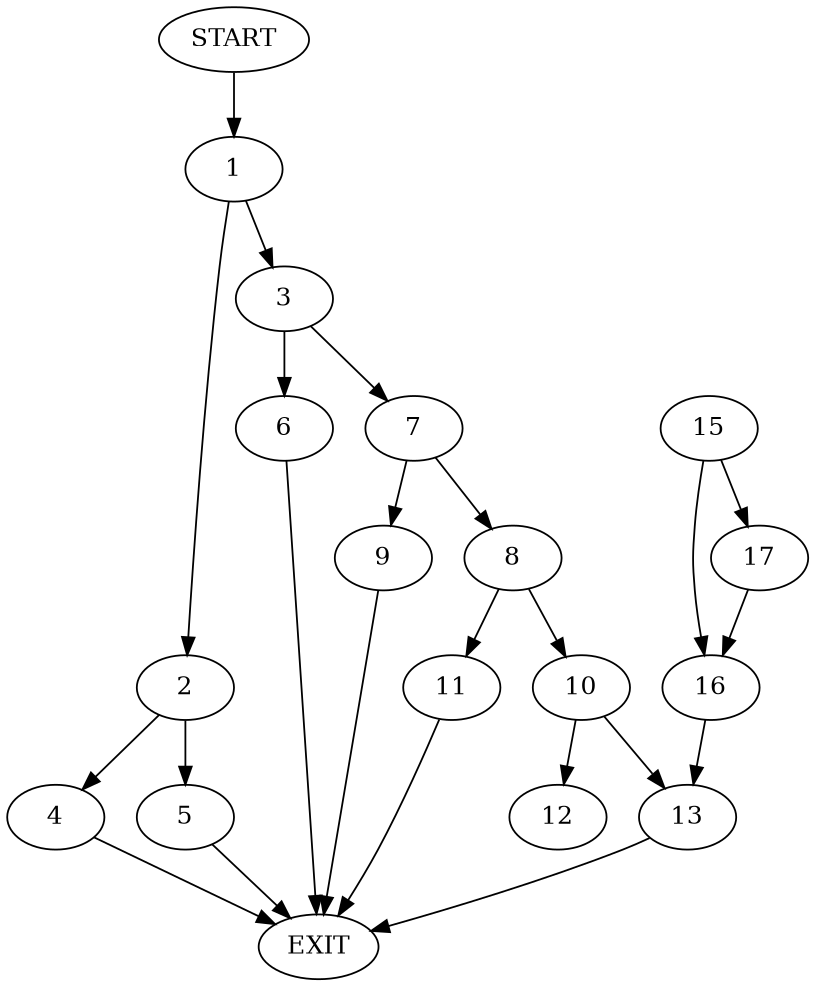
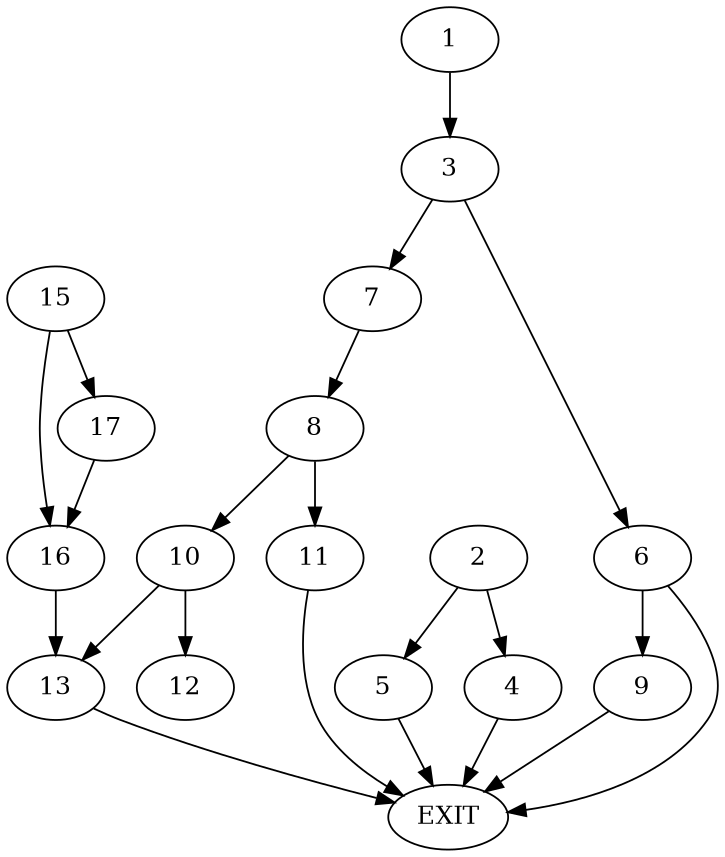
  digraph {
-   n1 [label=START]
    1
    2
    3
    n5 [label=EXIT]
    4
    5
    6
    7
    8
    9
    10
    11
    12
    13
    15
    16
    17
-   n1 -> 1
-   1 -> 2
    1 -> 3
    2 -> 4
    2 -> 5
    3 -> 6
    3 -> 7
    4 -> n5
    5 -> n5
    6 -> n5
    7 -> 8
-   7 -> 9
+   6 -> 9
    8 -> 10
    8 -> 11
    9 -> n5
    10 -> 12
    10 -> 13
    11 -> n5
    13 -> n5
    15 -> 16
    15 -> 17
    16 -> 13
    17 -> 16
  }
